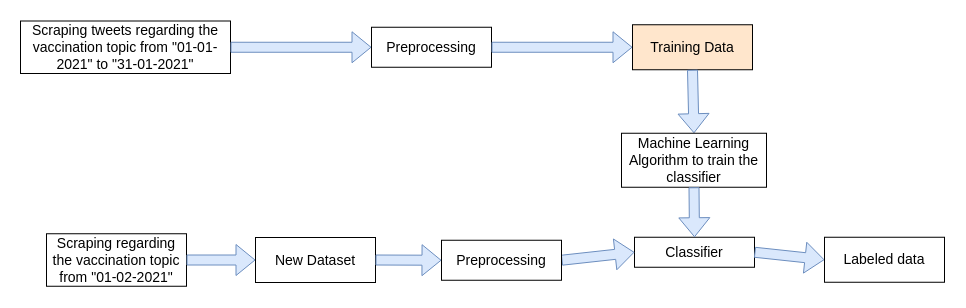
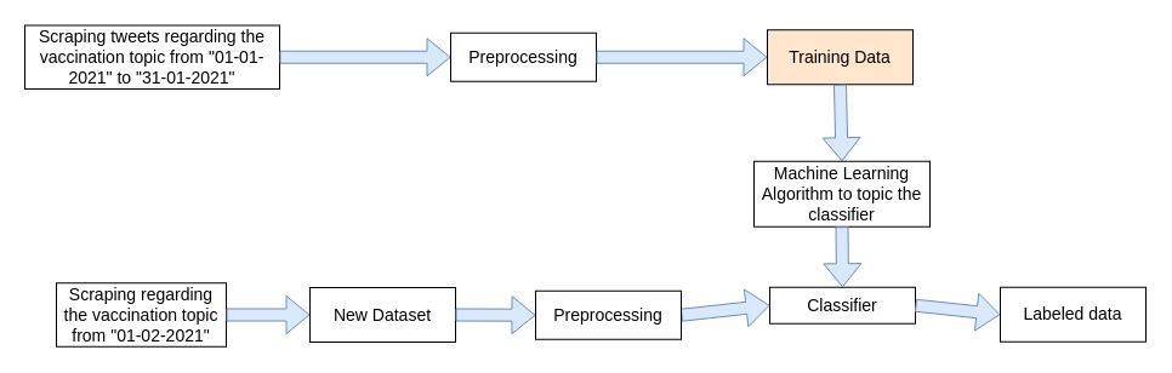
  <mxCell id="0" />
  <mxCell id="1" parent="0" />
  <mxCell id="2" value="&lt;font style=&quot;font-size: 14px;&quot;&gt;Training Data&lt;/font&gt;" style="rounded=0;whiteSpace=wrap;html=1;fontSize=14;fillColor=#ffe6cc;" parent="1" vertex="1"><mxGeometry x="632" y="24.25" width="120" height="45" as="geometry" /></mxCell>
  <mxCell id="3" value="" style="shape=flexArrow;endArrow=classic;html=1;exitX=0.5;exitY=1;exitDx=0;exitDy=0;entryX=0.5;entryY=0;entryDx=0;entryDy=0;fillColor=#dae8fc;strokeColor=#6c8ebf;fontSize=14;" parent="1" source="2" target="9" edge="1"><mxGeometry width="50" height="50" relative="1" as="geometry"><mxPoint x="577" y="583" as="sourcePoint" /><mxPoint x="757" y="323" as="targetPoint" /></mxGeometry></mxCell>
  <mxCell id="4" value="&lt;font style=&quot;font-size: 14px;&quot;&gt;Classifier&lt;/font&gt;" style="rounded=0;whiteSpace=wrap;html=1;fontSize=14;" parent="1" vertex="1"><mxGeometry x="634" y="236.75" width="120" height="30" as="geometry" /></mxCell>
  <mxCell id="5" value="" style="shape=flexArrow;endArrow=classic;html=1;exitX=1;exitY=0.5;exitDx=0;exitDy=0;entryX=0;entryY=0.5;entryDx=0;entryDy=0;fillColor=#dae8fc;strokeColor=#6c8ebf;fontSize=14;" parent="1" source="4" target="6" edge="1"><mxGeometry width="50" height="50" relative="1" as="geometry"><mxPoint x="534" y="696.75" as="sourcePoint" /><mxPoint x="714" y="436.75" as="targetPoint" /></mxGeometry></mxCell>
  <mxCell id="6" value="&lt;font style=&quot;font-size: 14px&quot;&gt;Labeled data&lt;/font&gt;" style="rounded=0;whiteSpace=wrap;html=1;fontSize=14;" parent="1" vertex="1"><mxGeometry x="824" y="236.75" width="120" height="45" as="geometry" /></mxCell>
  <mxCell id="7" value="" style="shape=flexArrow;endArrow=classic;html=1;entryX=0;entryY=0.5;entryDx=0;entryDy=0;fillColor=#dae8fc;strokeColor=#6c8ebf;fontSize=14;exitX=1;exitY=0.5;exitDx=0;exitDy=0;" parent="1" source="17" target="4" edge="1"><mxGeometry width="50" height="50" relative="1" as="geometry"><mxPoint x="521" y="259.75" as="sourcePoint" /><mxPoint x="676" y="596.75" as="targetPoint" /></mxGeometry></mxCell>
  <mxCell id="8" value="&lt;font style=&quot;font-size: 14px;&quot;&gt;New Dataset&lt;/font&gt;" style="rounded=0;whiteSpace=wrap;html=1;fontSize=14;" parent="1" vertex="1"><mxGeometry x="255" y="237" width="120" height="45" as="geometry" /></mxCell>
- <mxCell id="9" value="&lt;font style=&quot;font-size: 14px&quot;&gt;Machine Learning Algorithm to train the classifier&lt;/font&gt;" style="rounded=0;whiteSpace=wrap;html=1;fontSize=14;align=center;verticalAlign=middle;" parent="1" vertex="1"><mxGeometry x="621" y="132.75" width="145" height="54" as="geometry" /></mxCell>
+ <mxCell id="9" value="&lt;font style=&quot;font-size: 14px&quot;&gt;Machine Learning Algorithm to topic the classifier&lt;/font&gt;" style="rounded=0;whiteSpace=wrap;html=1;fontSize=14;align=center;verticalAlign=middle;" parent="1" vertex="1"><mxGeometry x="621" y="132.75" width="145" height="54" as="geometry" /></mxCell>
  <mxCell id="10" value="" style="shape=flexArrow;endArrow=classic;html=1;exitX=0.5;exitY=1;exitDx=0;exitDy=0;entryX=0.5;entryY=0;entryDx=0;entryDy=0;fillColor=#dae8fc;strokeColor=#6c8ebf;fontSize=14;" parent="1" source="9" target="4" edge="1"><mxGeometry width="50" height="50" relative="1" as="geometry"><mxPoint x="713.5" y="206.75" as="sourcePoint" /><mxPoint x="744" y="236.75" as="targetPoint" /></mxGeometry></mxCell>
  <mxCell id="11" value="Scraping tweets regarding the vaccination topic from &quot;01-01-2021&quot; to &quot;31-01-2021&quot;" style="rounded=0;whiteSpace=wrap;html=1;fontSize=14;" parent="1" vertex="1"><mxGeometry x="20" y="20.5" width="210" height="52.5" as="geometry" /></mxCell>
  <mxCell id="12" value="" style="shape=flexArrow;endArrow=classic;html=1;fillColor=#dae8fc;strokeColor=#6c8ebf;fontSize=14;exitX=1;exitY=0.5;exitDx=0;exitDy=0;entryX=0;entryY=0.5;entryDx=0;entryDy=0;" parent="1" source="11" target="15" edge="1"><mxGeometry width="50" height="50" relative="1" as="geometry"><mxPoint x="251" y="73" as="sourcePoint" /><mxPoint x="301" y="46" as="targetPoint" /><Array as="points" /></mxGeometry></mxCell>
  <mxCell id="13" value="&lt;font style=&quot;font-size: 14px&quot;&gt;Scraping&amp;nbsp;&lt;/font&gt;regarding the vaccination topic from &quot;01-02-2021&quot;" style="rounded=0;whiteSpace=wrap;html=1;fontSize=14;" parent="1" vertex="1"><mxGeometry x="46" y="233.25" width="140" height="52.5" as="geometry" /></mxCell>
  <mxCell id="14" value="" style="shape=flexArrow;endArrow=classic;html=1;exitX=1;exitY=0.5;exitDx=0;exitDy=0;entryX=0;entryY=0.5;entryDx=0;entryDy=0;fillColor=#dae8fc;strokeColor=#6c8ebf;fontSize=14;" parent="1" source="13" target="8" edge="1"><mxGeometry width="50" height="50" relative="1" as="geometry"><mxPoint x="155" y="262.5" as="sourcePoint" /><mxPoint x="230" y="262.5" as="targetPoint" /></mxGeometry></mxCell>
  <mxCell id="15" value="&lt;font style=&quot;font-size: 14px&quot;&gt;Preprocessing&lt;/font&gt;" style="rounded=0;whiteSpace=wrap;html=1;fontSize=14;" parent="1" vertex="1"><mxGeometry x="371" y="26.75" width="120" height="40" as="geometry" /></mxCell>
  <mxCell id="16" value="" style="shape=flexArrow;endArrow=classic;html=1;fillColor=#dae8fc;strokeColor=#6c8ebf;fontSize=14;exitX=1;exitY=0.5;exitDx=0;exitDy=0;entryX=0;entryY=0.5;entryDx=0;entryDy=0;" parent="1" source="15" target="2" edge="1"><mxGeometry width="50" height="50" relative="1" as="geometry"><mxPoint x="571" y="93" as="sourcePoint" /><mxPoint x="501" y="47" as="targetPoint" /><Array as="points" /></mxGeometry></mxCell>
  <mxCell id="17" value="&lt;font style=&quot;font-size: 14px&quot;&gt;Preprocessing&lt;/font&gt;" style="rounded=0;whiteSpace=wrap;html=1;fontSize=14;" parent="1" vertex="1"><mxGeometry x="441" y="239.75" width="120" height="40" as="geometry" /></mxCell>
  <mxCell id="18" value="" style="shape=flexArrow;endArrow=classic;html=1;entryX=0;entryY=0.5;entryDx=0;entryDy=0;fillColor=#dae8fc;strokeColor=#6c8ebf;fontSize=14;exitX=1;exitY=0.5;exitDx=0;exitDy=0;" parent="1" source="8" target="17" edge="1"><mxGeometry width="50" height="50" relative="1" as="geometry"><mxPoint x="571" y="266.75" as="sourcePoint" /><mxPoint x="644" y="269.25" as="targetPoint" /></mxGeometry></mxCell>
